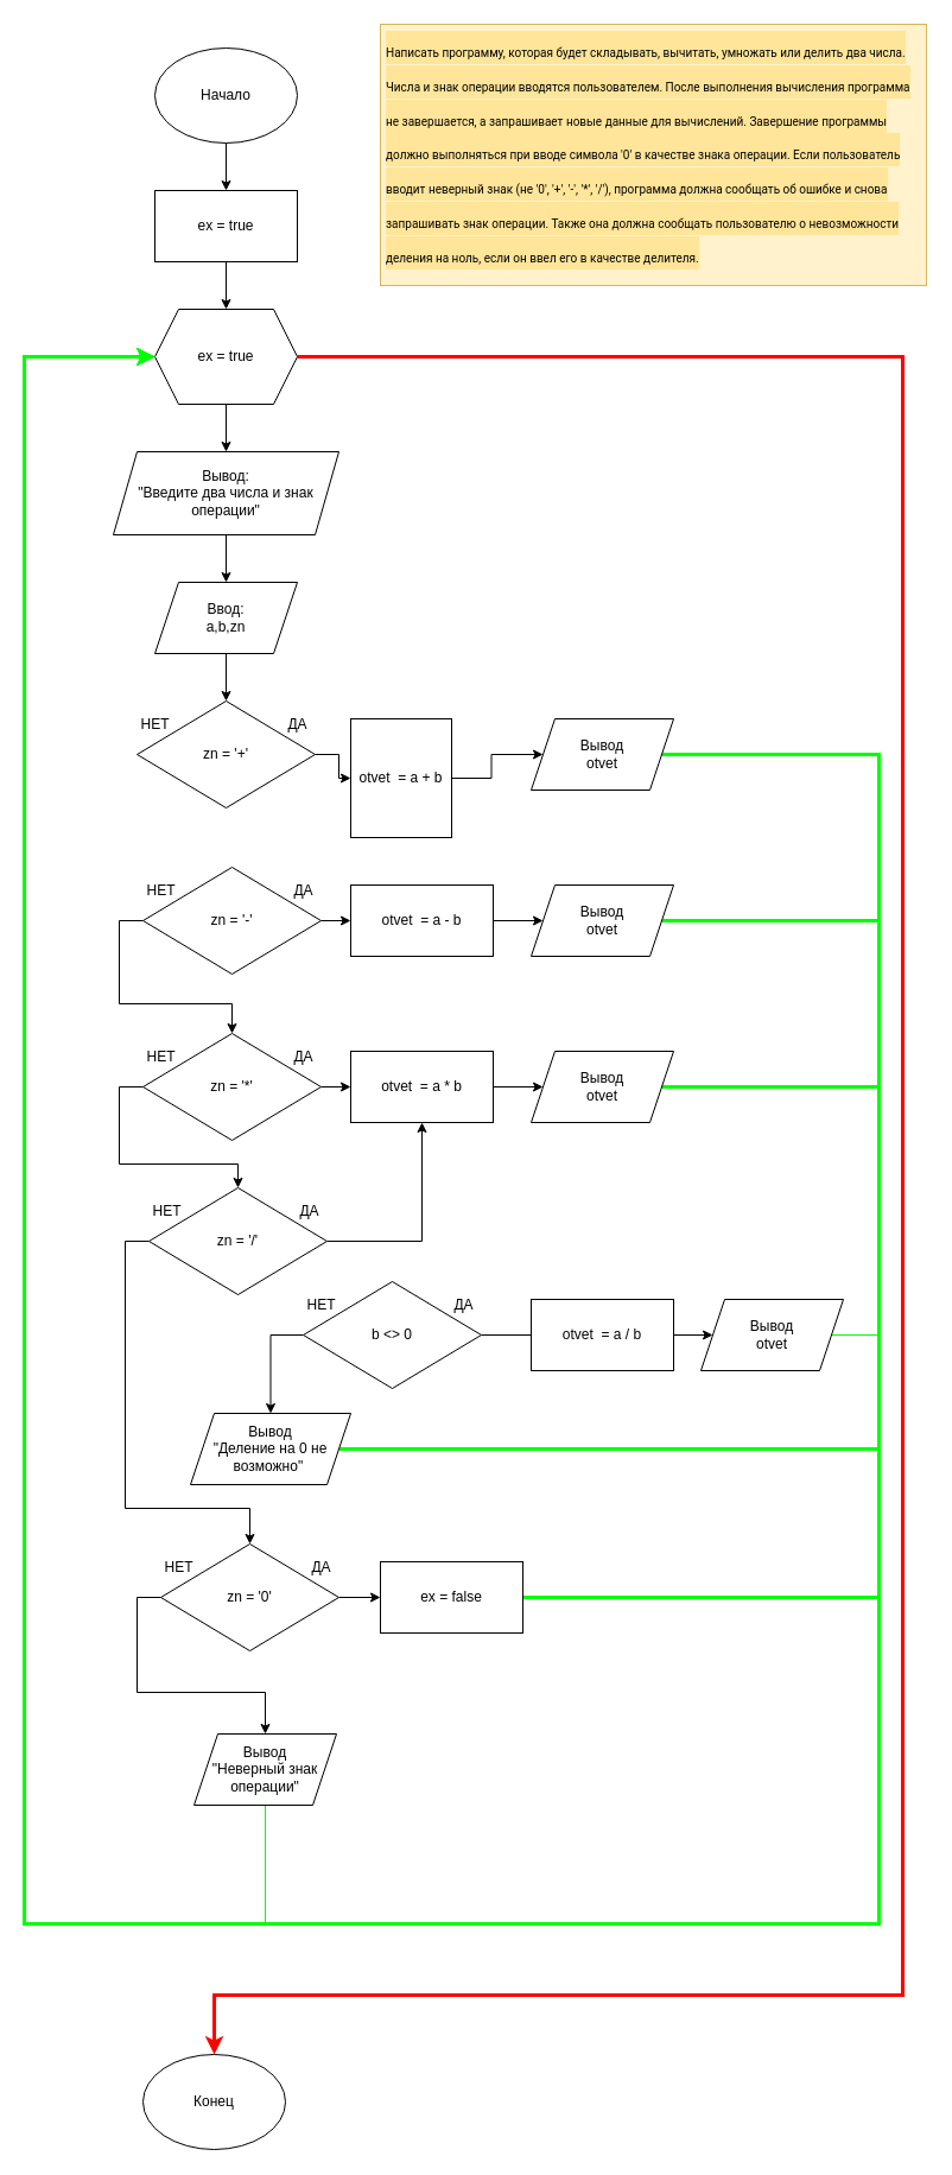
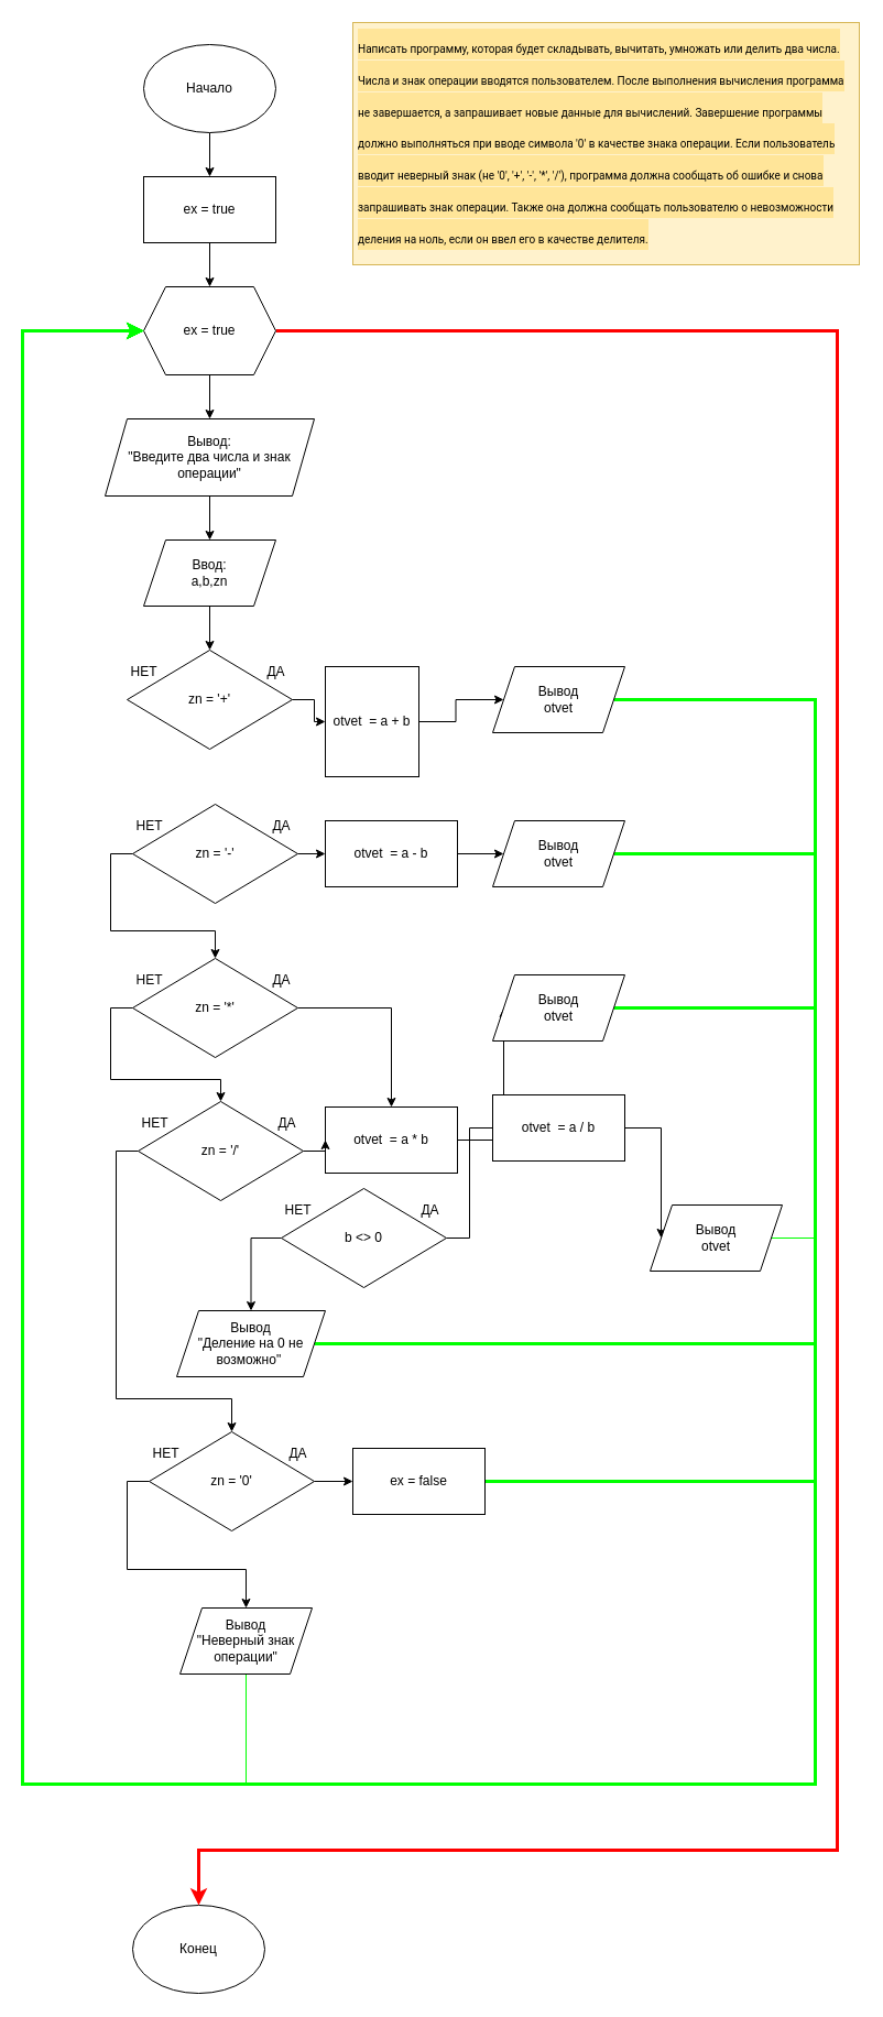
  <mxCell id="0" />
  <mxCell id="1" parent="0" />
  <mxCell id="2" style="edgeStyle=orthogonalEdgeStyle;rounded=0;orthogonalLoop=1;jettySize=auto;html=1;exitX=0.5;exitY=1;exitDx=0;exitDy=0;entryX=0.5;entryY=0;entryDx=0;entryDy=0;" parent="1" source="3" target="9" edge="1"><mxGeometry relative="1" as="geometry" /></mxCell>
  <mxCell id="3" value="Начало" style="ellipse;whiteSpace=wrap;html=1;" parent="1" vertex="1"><mxGeometry x="130" y="40" width="120" height="80" as="geometry" /></mxCell>
  <mxCell id="4" value="Конец" style="ellipse;whiteSpace=wrap;html=1;" parent="1" vertex="1"><mxGeometry x="120" y="1730" width="120" height="80" as="geometry" /></mxCell>
  <mxCell id="5" style="edgeStyle=orthogonalEdgeStyle;rounded=0;orthogonalLoop=1;jettySize=auto;html=1;exitX=0.5;exitY=1;exitDx=0;exitDy=0;" parent="1" source="7" target="13" edge="1"><mxGeometry relative="1" as="geometry" /></mxCell>
  <mxCell id="6" style="edgeStyle=orthogonalEdgeStyle;rounded=0;orthogonalLoop=1;jettySize=auto;html=1;exitX=1;exitY=0.5;exitDx=0;exitDy=0;fillColor=#f8cecc;strokeColor=#FF0000;strokeWidth=3;" parent="1" source="7" target="4" edge="1"><mxGeometry relative="1" as="geometry"><mxPoint x="500" y="410" as="targetPoint" /><Array as="points"><mxPoint x="760" y="300" /><mxPoint x="760" y="1680" /><mxPoint x="180" y="1680" /></Array></mxGeometry></mxCell>
  <mxCell id="7" value="ex = true" style="shape=hexagon;perimeter=hexagonPerimeter2;whiteSpace=wrap;html=1;fixedSize=1;" parent="1" vertex="1"><mxGeometry x="130" y="260" width="120" height="80" as="geometry" /></mxCell>
  <mxCell id="8" style="edgeStyle=orthogonalEdgeStyle;rounded=0;orthogonalLoop=1;jettySize=auto;html=1;exitX=0.5;exitY=1;exitDx=0;exitDy=0;entryX=0.5;entryY=0;entryDx=0;entryDy=0;" parent="1" source="9" target="7" edge="1"><mxGeometry relative="1" as="geometry" /></mxCell>
  <mxCell id="9" value="ex = true" style="rounded=0;whiteSpace=wrap;html=1;" parent="1" vertex="1"><mxGeometry x="130" y="160" width="120" height="60" as="geometry" /></mxCell>
  <mxCell id="10" style="edgeStyle=orthogonalEdgeStyle;rounded=0;orthogonalLoop=1;jettySize=auto;html=1;exitX=0.5;exitY=1;exitDx=0;exitDy=0;entryX=0.5;entryY=0;entryDx=0;entryDy=0;" parent="1" source="11" target="15" edge="1"><mxGeometry relative="1" as="geometry" /></mxCell>
  <mxCell id="11" value="Ввод:&lt;br&gt;a,b,zn" style="shape=parallelogram;perimeter=parallelogramPerimeter;whiteSpace=wrap;html=1;fixedSize=1;" parent="1" vertex="1"><mxGeometry x="130" y="490" width="120" height="60" as="geometry" /></mxCell>
  <mxCell id="12" style="edgeStyle=orthogonalEdgeStyle;rounded=0;orthogonalLoop=1;jettySize=auto;html=1;exitX=0.5;exitY=1;exitDx=0;exitDy=0;" parent="1" source="13" target="11" edge="1"><mxGeometry relative="1" as="geometry" /></mxCell>
  <mxCell id="13" value="Вывод:&lt;br&gt;&quot;Введите два числа и знак операции&quot;" style="shape=parallelogram;perimeter=parallelogramPerimeter;whiteSpace=wrap;html=1;fixedSize=1;" parent="1" vertex="1"><mxGeometry x="95" y="380" width="190" height="70" as="geometry" /></mxCell>
  <mxCell id="14" style="edgeStyle=orthogonalEdgeStyle;rounded=0;orthogonalLoop=1;jettySize=auto;html=1;exitX=1;exitY=0.5;exitDx=0;exitDy=0;" parent="1" source="15" target="19" edge="1"><mxGeometry relative="1" as="geometry" /></mxCell>
  <mxCell id="15" value="zn = '+'" style="rhombus;whiteSpace=wrap;html=1;" parent="1" vertex="1"><mxGeometry x="115" y="590" width="150" height="90" as="geometry" /></mxCell>
  <mxCell id="16" value="ДА" style="text;html=1;align=center;verticalAlign=middle;resizable=0;points=[];autosize=1;strokeColor=none;fillColor=none;fontColor=#000000;" parent="1" vertex="1"><mxGeometry x="235" y="600" width="30" height="20" as="geometry" /></mxCell>
  <mxCell id="17" value="НЕТ" style="text;html=1;align=center;verticalAlign=middle;resizable=0;points=[];autosize=1;strokeColor=none;fillColor=none;fontColor=#000000;" parent="1" vertex="1"><mxGeometry x="110" y="600" width="40" height="20" as="geometry" /></mxCell>
  <mxCell id="18" style="edgeStyle=orthogonalEdgeStyle;rounded=0;orthogonalLoop=1;jettySize=auto;html=1;exitX=1;exitY=0.5;exitDx=0;exitDy=0;entryX=0;entryY=0.5;entryDx=0;entryDy=0;" parent="1" source="19" target="21" edge="1"><mxGeometry relative="1" as="geometry" /></mxCell>
  <mxCell id="19" value="otvet&amp;nbsp; = a + b" style="rounded=0;whiteSpace=wrap;html=1;" parent="1" vertex="1"><mxGeometry x="295" y="605" width="85" height="100" as="geometry" /></mxCell>
  <mxCell id="20" style="edgeStyle=orthogonalEdgeStyle;rounded=0;orthogonalLoop=1;jettySize=auto;html=1;exitX=1;exitY=0.5;exitDx=0;exitDy=0;entryX=0;entryY=0.5;entryDx=0;entryDy=0;strokeColor=#00FF00;strokeWidth=3;" parent="1" source="21" target="7" edge="1"><mxGeometry relative="1" as="geometry"><Array as="points"><mxPoint x="740" y="635" /><mxPoint x="740" y="1620" /><mxPoint x="20" y="1620" /><mxPoint x="20" y="300" /></Array></mxGeometry></mxCell>
  <mxCell id="21" value="Вывод&lt;br&gt;otvet" style="shape=parallelogram;perimeter=parallelogramPerimeter;whiteSpace=wrap;html=1;fixedSize=1;" parent="1" vertex="1"><mxGeometry x="447" y="605" width="120" height="60" as="geometry" /></mxCell>
  <mxCell id="22" style="edgeStyle=orthogonalEdgeStyle;rounded=0;orthogonalLoop=1;jettySize=auto;html=1;exitX=1;exitY=0.5;exitDx=0;exitDy=0;" parent="1" source="24" target="28" edge="1"><mxGeometry relative="1" as="geometry" /></mxCell>
  <mxCell id="23" style="edgeStyle=orthogonalEdgeStyle;rounded=0;orthogonalLoop=1;jettySize=auto;html=1;exitX=0;exitY=0.5;exitDx=0;exitDy=0;" parent="1" source="24" target="33" edge="1"><mxGeometry relative="1" as="geometry" /></mxCell>
  <mxCell id="24" value="zn = '-'" style="rhombus;whiteSpace=wrap;html=1;" parent="1" vertex="1"><mxGeometry x="120" y="730" width="150" height="90" as="geometry" /></mxCell>
  <mxCell id="25" value="ДА" style="text;html=1;align=center;verticalAlign=middle;resizable=0;points=[];autosize=1;strokeColor=none;fillColor=none;fontColor=#000000;" parent="1" vertex="1"><mxGeometry x="240" y="740" width="30" height="20" as="geometry" /></mxCell>
  <mxCell id="26" value="НЕТ" style="text;html=1;align=center;verticalAlign=middle;resizable=0;points=[];autosize=1;strokeColor=none;fillColor=none;fontColor=#000000;" parent="1" vertex="1"><mxGeometry x="115" y="740" width="40" height="20" as="geometry" /></mxCell>
  <mxCell id="27" style="edgeStyle=orthogonalEdgeStyle;rounded=0;orthogonalLoop=1;jettySize=auto;html=1;exitX=1;exitY=0.5;exitDx=0;exitDy=0;entryX=0;entryY=0.5;entryDx=0;entryDy=0;" parent="1" source="28" target="30" edge="1"><mxGeometry relative="1" as="geometry" /></mxCell>
  <mxCell id="28" value="otvet&amp;nbsp; = a - b" style="rounded=0;whiteSpace=wrap;html=1;" parent="1" vertex="1"><mxGeometry x="295" y="745" width="120" height="60" as="geometry" /></mxCell>
  <mxCell id="29" style="edgeStyle=orthogonalEdgeStyle;rounded=0;orthogonalLoop=1;jettySize=auto;html=1;exitX=1;exitY=0.5;exitDx=0;exitDy=0;strokeColor=#00FF00;strokeWidth=3;" parent="1" source="30" edge="1"><mxGeometry relative="1" as="geometry"><mxPoint x="130" y="300" as="targetPoint" /><Array as="points"><mxPoint x="740" y="775" /><mxPoint x="740" y="1620" /><mxPoint x="20" y="1620" /><mxPoint x="20" y="300" /></Array></mxGeometry></mxCell>
  <mxCell id="30" value="Вывод&lt;br&gt;otvet" style="shape=parallelogram;perimeter=parallelogramPerimeter;whiteSpace=wrap;html=1;fixedSize=1;" parent="1" vertex="1"><mxGeometry x="447" y="745" width="120" height="60" as="geometry" /></mxCell>
  <mxCell id="31" style="edgeStyle=orthogonalEdgeStyle;rounded=0;orthogonalLoop=1;jettySize=auto;html=1;exitX=1;exitY=0.5;exitDx=0;exitDy=0;" parent="1" source="33" target="37" edge="1"><mxGeometry relative="1" as="geometry" /></mxCell>
  <mxCell id="32" style="edgeStyle=orthogonalEdgeStyle;rounded=0;orthogonalLoop=1;jettySize=auto;html=1;exitX=0;exitY=0.5;exitDx=0;exitDy=0;" parent="1" source="33" target="42" edge="1"><mxGeometry relative="1" as="geometry" /></mxCell>
  <mxCell id="33" value="zn = '*'" style="rhombus;whiteSpace=wrap;html=1;" parent="1" vertex="1"><mxGeometry x="120" y="870" width="150" height="90" as="geometry" /></mxCell>
  <mxCell id="34" value="ДА" style="text;html=1;align=center;verticalAlign=middle;resizable=0;points=[];autosize=1;strokeColor=none;fillColor=none;fontColor=#000000;" parent="1" vertex="1"><mxGeometry x="240" y="880" width="30" height="20" as="geometry" /></mxCell>
  <mxCell id="35" value="НЕТ" style="text;html=1;align=center;verticalAlign=middle;resizable=0;points=[];autosize=1;strokeColor=none;fillColor=none;fontColor=#000000;" parent="1" vertex="1"><mxGeometry x="115" y="880" width="40" height="20" as="geometry" /></mxCell>
  <mxCell id="36" style="edgeStyle=orthogonalEdgeStyle;rounded=0;orthogonalLoop=1;jettySize=auto;html=1;exitX=1;exitY=0.5;exitDx=0;exitDy=0;entryX=0;entryY=0.5;entryDx=0;entryDy=0;" parent="1" source="37" target="39" edge="1"><mxGeometry relative="1" as="geometry" /></mxCell>
- <mxCell id="37" value="otvet&amp;nbsp; = a * b" style="rounded=0;whiteSpace=wrap;html=1;" parent="1" vertex="1"><mxGeometry x="295" y="885" width="120" height="60" as="geometry" /></mxCell>
+ <mxCell id="37" value="otvet&amp;nbsp; = a * b" style="rounded=0;whiteSpace=wrap;html=1;" parent="1" vertex="1"><mxGeometry x="295" y="1005" width="120" height="60" as="geometry" /></mxCell>
  <mxCell id="38" style="edgeStyle=orthogonalEdgeStyle;rounded=0;orthogonalLoop=1;jettySize=auto;html=1;exitX=1;exitY=0.5;exitDx=0;exitDy=0;entryX=0;entryY=0.5;entryDx=0;entryDy=0;strokeColor=#00FF00;strokeWidth=3;" parent="1" source="39" target="7" edge="1"><mxGeometry relative="1" as="geometry"><Array as="points"><mxPoint x="740" y="915" /><mxPoint x="740" y="1620" /><mxPoint x="20" y="1620" /><mxPoint x="20" y="300" /></Array></mxGeometry></mxCell>
  <mxCell id="39" value="Вывод&lt;br&gt;otvet" style="shape=parallelogram;perimeter=parallelogramPerimeter;whiteSpace=wrap;html=1;fixedSize=1;" parent="1" vertex="1"><mxGeometry x="447" y="885" width="120" height="60" as="geometry" /></mxCell>
  <mxCell id="40" style="edgeStyle=orthogonalEdgeStyle;rounded=0;orthogonalLoop=1;jettySize=auto;html=1;exitX=1;exitY=0.5;exitDx=0;exitDy=0;" parent="1" source="42" target="37" edge="1"><mxGeometry relative="1" as="geometry" /></mxCell>
  <mxCell id="41" style="edgeStyle=orthogonalEdgeStyle;rounded=0;orthogonalLoop=1;jettySize=auto;html=1;exitX=0;exitY=0.5;exitDx=0;exitDy=0;" parent="1" source="42" target="56" edge="1"><mxGeometry relative="1" as="geometry"><Array as="points"><mxPoint x="105" y="1045" /><mxPoint x="105" y="1270" /><mxPoint x="210" y="1270" /></Array></mxGeometry></mxCell>
  <mxCell id="42" value="zn = '/'" style="rhombus;whiteSpace=wrap;html=1;" parent="1" vertex="1"><mxGeometry x="125" y="1000" width="150" height="90" as="geometry" /></mxCell>
  <mxCell id="43" value="ДА" style="text;html=1;align=center;verticalAlign=middle;resizable=0;points=[];autosize=1;strokeColor=none;fillColor=none;fontColor=#000000;" parent="1" vertex="1"><mxGeometry x="245" y="1010" width="30" height="20" as="geometry" /></mxCell>
  <mxCell id="44" value="НЕТ" style="text;html=1;align=center;verticalAlign=middle;resizable=0;points=[];autosize=1;strokeColor=none;fillColor=none;fontColor=#000000;" parent="1" vertex="1"><mxGeometry x="120" y="1010" width="40" height="20" as="geometry" /></mxCell>
  <mxCell id="45" style="edgeStyle=orthogonalEdgeStyle;rounded=0;orthogonalLoop=1;jettySize=auto;html=1;exitX=1;exitY=0.5;exitDx=0;exitDy=0;entryX=0;entryY=0.5;entryDx=0;entryDy=0;" parent="1" source="46" target="48" edge="1"><mxGeometry relative="1" as="geometry" /></mxCell>
- <mxCell id="46" value="otvet&amp;nbsp; = a / b" style="rounded=0;whiteSpace=wrap;html=1;" parent="1" vertex="1"><mxGeometry x="447" y="1094" width="120" height="60" as="geometry" /></mxCell>
+ <mxCell id="46" value="otvet&amp;nbsp; = a / b" style="rounded=0;whiteSpace=wrap;html=1;" parent="1" vertex="1"><mxGeometry x="447" y="994" width="120" height="60" as="geometry" /></mxCell>
  <mxCell id="47" style="edgeStyle=orthogonalEdgeStyle;rounded=0;orthogonalLoop=1;jettySize=auto;html=1;exitX=1;exitY=0.5;exitDx=0;exitDy=0;entryX=0;entryY=0.5;entryDx=0;entryDy=0;strokeColor=#00FF00;" parent="1" source="48" target="7" edge="1"><mxGeometry relative="1" as="geometry"><Array as="points"><mxPoint x="740" y="1124" /><mxPoint x="740" y="1620" /><mxPoint x="20" y="1620" /><mxPoint x="20" y="300" /></Array></mxGeometry></mxCell>
  <mxCell id="48" value="Вывод&lt;br&gt;otvet" style="shape=parallelogram;perimeter=parallelogramPerimeter;whiteSpace=wrap;html=1;fixedSize=1;" parent="1" vertex="1"><mxGeometry x="590" y="1094" width="120" height="60" as="geometry" /></mxCell>
  <mxCell id="49" style="edgeStyle=orthogonalEdgeStyle;rounded=0;orthogonalLoop=1;jettySize=auto;html=1;exitX=1;exitY=0.5;exitDx=0;exitDy=0;entryX=0;entryY=0.5;entryDx=0;entryDy=0;endArrow=none;" parent="1" source="51" target="46" edge="1"><mxGeometry relative="1" as="geometry" /></mxCell>
  <mxCell id="50" style="edgeStyle=orthogonalEdgeStyle;rounded=0;orthogonalLoop=1;jettySize=auto;html=1;exitX=0;exitY=0.5;exitDx=0;exitDy=0;" parent="1" source="51" target="64" edge="1"><mxGeometry relative="1" as="geometry" /></mxCell>
  <mxCell id="51" value="b &amp;lt;&amp;gt; 0" style="rhombus;whiteSpace=wrap;html=1;" parent="1" vertex="1"><mxGeometry x="255" y="1079" width="150" height="90" as="geometry" /></mxCell>
  <mxCell id="52" value="ДА" style="text;html=1;align=center;verticalAlign=middle;resizable=0;points=[];autosize=1;strokeColor=none;fillColor=none;fontColor=#000000;" parent="1" vertex="1"><mxGeometry x="375" y="1089" width="30" height="20" as="geometry" /></mxCell>
  <mxCell id="53" value="НЕТ" style="text;html=1;align=center;verticalAlign=middle;resizable=0;points=[];autosize=1;strokeColor=none;fillColor=none;fontColor=#000000;" parent="1" vertex="1"><mxGeometry x="250" y="1089" width="40" height="20" as="geometry" /></mxCell>
  <mxCell id="54" style="edgeStyle=orthogonalEdgeStyle;rounded=0;orthogonalLoop=1;jettySize=auto;html=1;exitX=1;exitY=0.5;exitDx=0;exitDy=0;entryX=0;entryY=0.5;entryDx=0;entryDy=0;" parent="1" source="56" target="60" edge="1"><mxGeometry relative="1" as="geometry" /></mxCell>
  <mxCell id="55" style="edgeStyle=orthogonalEdgeStyle;rounded=0;orthogonalLoop=1;jettySize=auto;html=1;exitX=0;exitY=0.5;exitDx=0;exitDy=0;entryX=0.5;entryY=0;entryDx=0;entryDy=0;" parent="1" source="56" target="62" edge="1"><mxGeometry relative="1" as="geometry" /></mxCell>
  <mxCell id="56" value="zn = '0'" style="rhombus;whiteSpace=wrap;html=1;" parent="1" vertex="1"><mxGeometry x="135" y="1300" width="150" height="90" as="geometry" /></mxCell>
  <mxCell id="57" value="ДА" style="text;html=1;align=center;verticalAlign=middle;resizable=0;points=[];autosize=1;strokeColor=none;fillColor=none;fontColor=#000000;" parent="1" vertex="1"><mxGeometry x="255" y="1310" width="30" height="20" as="geometry" /></mxCell>
  <mxCell id="58" value="НЕТ" style="text;html=1;align=center;verticalAlign=middle;resizable=0;points=[];autosize=1;strokeColor=none;fillColor=none;fontColor=#000000;" parent="1" vertex="1"><mxGeometry x="130" y="1310" width="40" height="20" as="geometry" /></mxCell>
  <mxCell id="59" style="edgeStyle=orthogonalEdgeStyle;rounded=0;orthogonalLoop=1;jettySize=auto;html=1;exitX=1;exitY=0.5;exitDx=0;exitDy=0;entryX=0;entryY=0.5;entryDx=0;entryDy=0;strokeColor=#00FF00;strokeWidth=3;" parent="1" source="60" target="7" edge="1"><mxGeometry relative="1" as="geometry"><Array as="points"><mxPoint x="740" y="1345" /><mxPoint x="740" y="1620" /><mxPoint x="20" y="1620" /><mxPoint x="20" y="300" /></Array></mxGeometry></mxCell>
  <mxCell id="60" value="&lt;span&gt;ex = false&lt;/span&gt;" style="rounded=0;whiteSpace=wrap;html=1;" parent="1" vertex="1"><mxGeometry x="320" y="1315" width="120" height="60" as="geometry" /></mxCell>
  <mxCell id="61" style="edgeStyle=orthogonalEdgeStyle;rounded=0;orthogonalLoop=1;jettySize=auto;html=1;exitX=0.5;exitY=1;exitDx=0;exitDy=0;entryX=0;entryY=0.5;entryDx=0;entryDy=0;strokeColor=#00FF00;" parent="1" source="62" target="7" edge="1"><mxGeometry relative="1" as="geometry"><mxPoint x="100" y="260" as="targetPoint" /><Array as="points"><mxPoint x="223" y="1620" /><mxPoint x="20" y="1620" /><mxPoint x="20" y="300" /></Array></mxGeometry></mxCell>
  <mxCell id="62" value="Вывод&lt;br&gt;&quot;Неверный знак операции&quot;" style="shape=parallelogram;perimeter=parallelogramPerimeter;whiteSpace=wrap;html=1;fixedSize=1;" parent="1" vertex="1"><mxGeometry x="163" y="1460" width="120" height="60" as="geometry" /></mxCell>
  <mxCell id="63" style="edgeStyle=orthogonalEdgeStyle;rounded=0;orthogonalLoop=1;jettySize=auto;html=1;exitX=1;exitY=0.5;exitDx=0;exitDy=0;strokeColor=#00FF00;strokeWidth=3;" parent="1" source="64" edge="1"><mxGeometry relative="1" as="geometry"><mxPoint x="130" y="300" as="targetPoint" /><Array as="points"><mxPoint x="740" y="1220" /><mxPoint x="740" y="1620" /><mxPoint x="20" y="1620" /><mxPoint x="20" y="300" /></Array></mxGeometry></mxCell>
  <mxCell id="64" value="&lt;span&gt;Вывод&lt;/span&gt;&lt;br&gt;&lt;span&gt;&quot;Деление на 0 не возможно&quot;&amp;nbsp;&lt;/span&gt;" style="shape=parallelogram;perimeter=parallelogramPerimeter;whiteSpace=wrap;html=1;fixedSize=1;" parent="1" vertex="1"><mxGeometry x="160" y="1190" width="135" height="60" as="geometry" /></mxCell>
  <mxCell id="65" value="&lt;h1&gt;&lt;span style=&quot;font-family: &amp;#34;roboto&amp;#34; , &amp;#34;san francisco&amp;#34; , &amp;#34;helvetica neue&amp;#34; , &amp;#34;helvetica&amp;#34; , &amp;#34;arial&amp;#34; ; font-weight: 400 ; background-color: rgb(255 , 229 , 153)&quot;&gt;&lt;font style=&quot;font-size: 10px&quot;&gt;Написать программу, которая будет складывать, вычитать, умножать или делить два числа. Числа и знак операции вводятся пользователем. После выполнения вычисления программа не завершается, а запрашивает новые данные для вычислений. Завершение программы должно выполняться при вводе символа '0' в качестве знака операции. Если пользователь вводит неверный знак (не '0', '+', '-', '*', '/'), программа должна сообщать об ошибке и снова запрашивать знак операции. Также она должна сообщать пользователю о невозможности деления на ноль, если он ввел его в качестве делителя.&lt;/font&gt;&lt;/span&gt;&lt;br&gt;&lt;/h1&gt;" style="text;html=1;strokeColor=#d6b656;fillColor=#fff2cc;spacing=5;spacingTop=-20;whiteSpace=wrap;overflow=hidden;rounded=0;" parent="1" vertex="1"><mxGeometry x="320" y="20" width="460" height="220" as="geometry" /></mxCell>
